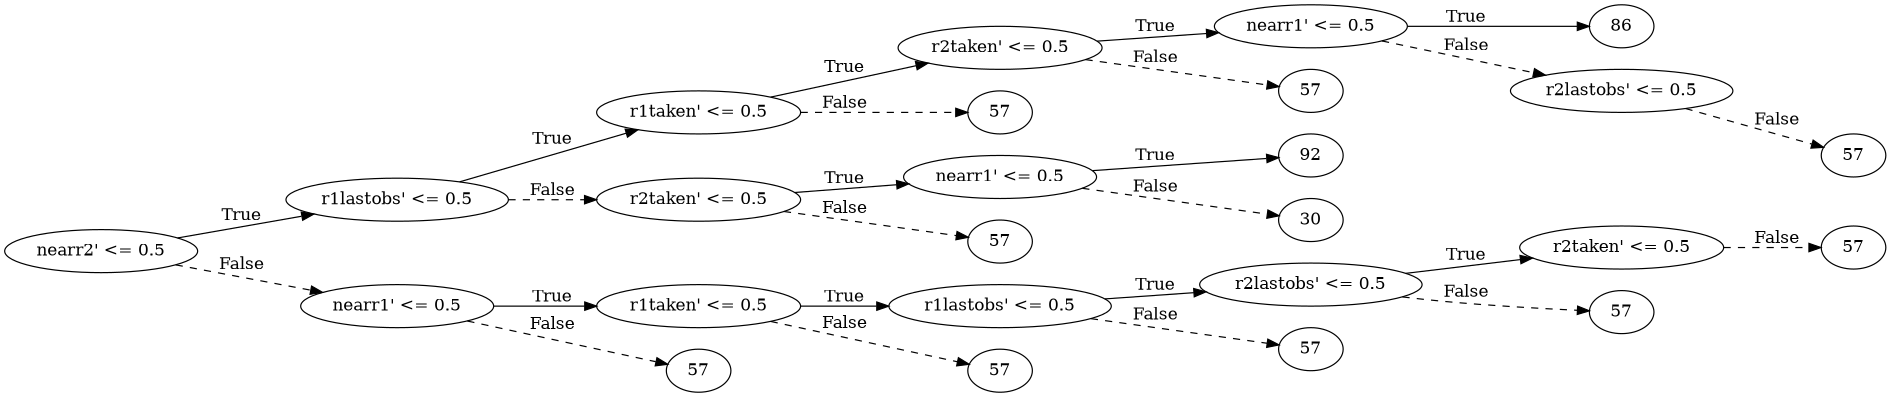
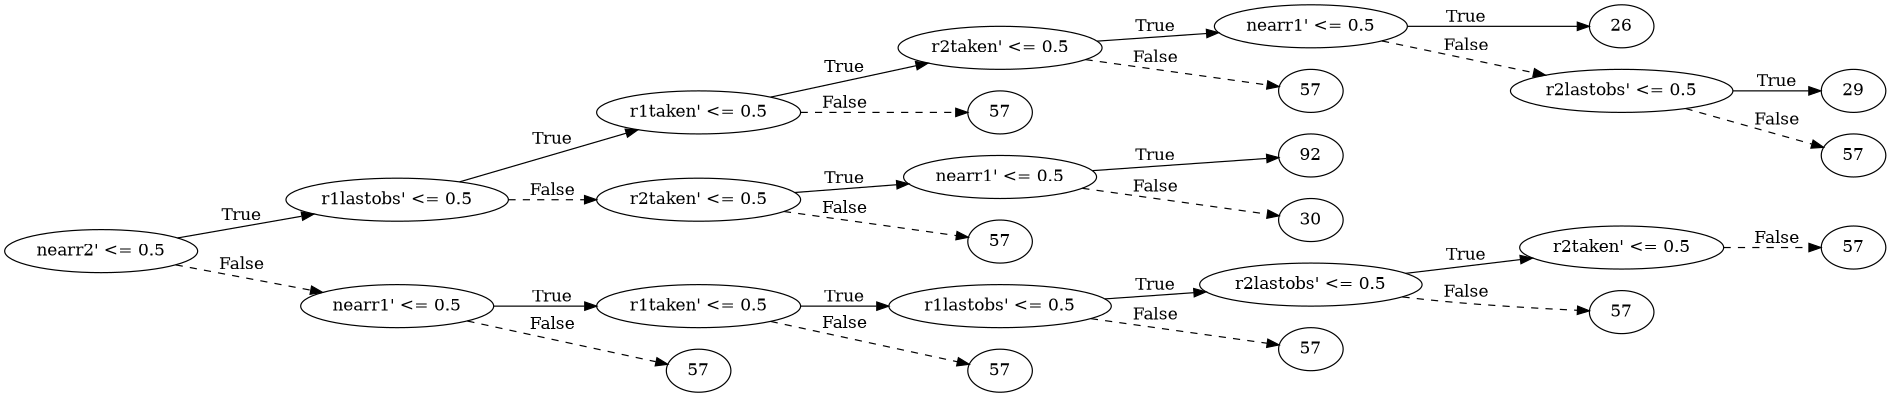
  digraph {
    rankdir=LR
    edge [style=dashed]
    n1 [label="nearr2' <= 0.5"]
    n2 [label="r1lastobs' <= 0.5"]
    n3 [label="nearr1' <= 0.5"]
    n4 [label="r1taken' <= 0.5"]
    n5 [label="r2taken' <= 0.5"]
    n6 [label="r1taken' <= 0.5"]
    n7 [label=57]
    n8 [label="r2taken' <= 0.5"]
    n9 [label=57]
    n10 [label="nearr1' <= 0.5"]
    n11 [label=57]
    n12 [label="nearr1' <= 0.5"]
    n13 [label=57]
-   n14 [label=86]
+   n14 [label=26]
    n15 [label="r2lastobs' <= 0.5"]
+   n16 [label=29]
    n17 [label=57]
    n18 [label=92]
    n19 [label=30]
    n20 [label="r1lastobs' <= 0.5"]
    n21 [label=57]
    n22 [label="r2lastobs' <= 0.5"]
    n23 [label=57]
    n24 [label="r2taken' <= 0.5"]
    n25 [label=57]
    n26 [label=57]
    n1 -> n2 [label=True style=""]
    n1 -> n3 [label=False]
    n2 -> n4 [label=True style=""]
    n2 -> n5 [label=False]
    n3 -> n6 [label=True style=""]
    n3 -> n7 [label=False]
    n4 -> n8 [label=True style=""]
    n4 -> n9 [label=False]
    n5 -> n10 [label=True style=""]
    n5 -> n11 [label=False]
    n6 -> n20 [label=True style=""]
    n6 -> n21 [label=False]
    n8 -> n12 [label=True style=""]
    n8 -> n13 [label=False]
    n10 -> n18 [label=True style=""]
    n10 -> n19 [label=False]
    n12 -> n14 [label=True style=""]
    n12 -> n15 [label=False]
+   n15 -> n16 [label=True style=""]
    n15 -> n17 [label=False]
    n20 -> n22 [label=True style=""]
    n20 -> n23 [label=False]
    n22 -> n24 [label=True style=""]
    n22 -> n25 [label=False]
    n24 -> n26 [label=False]
  }
